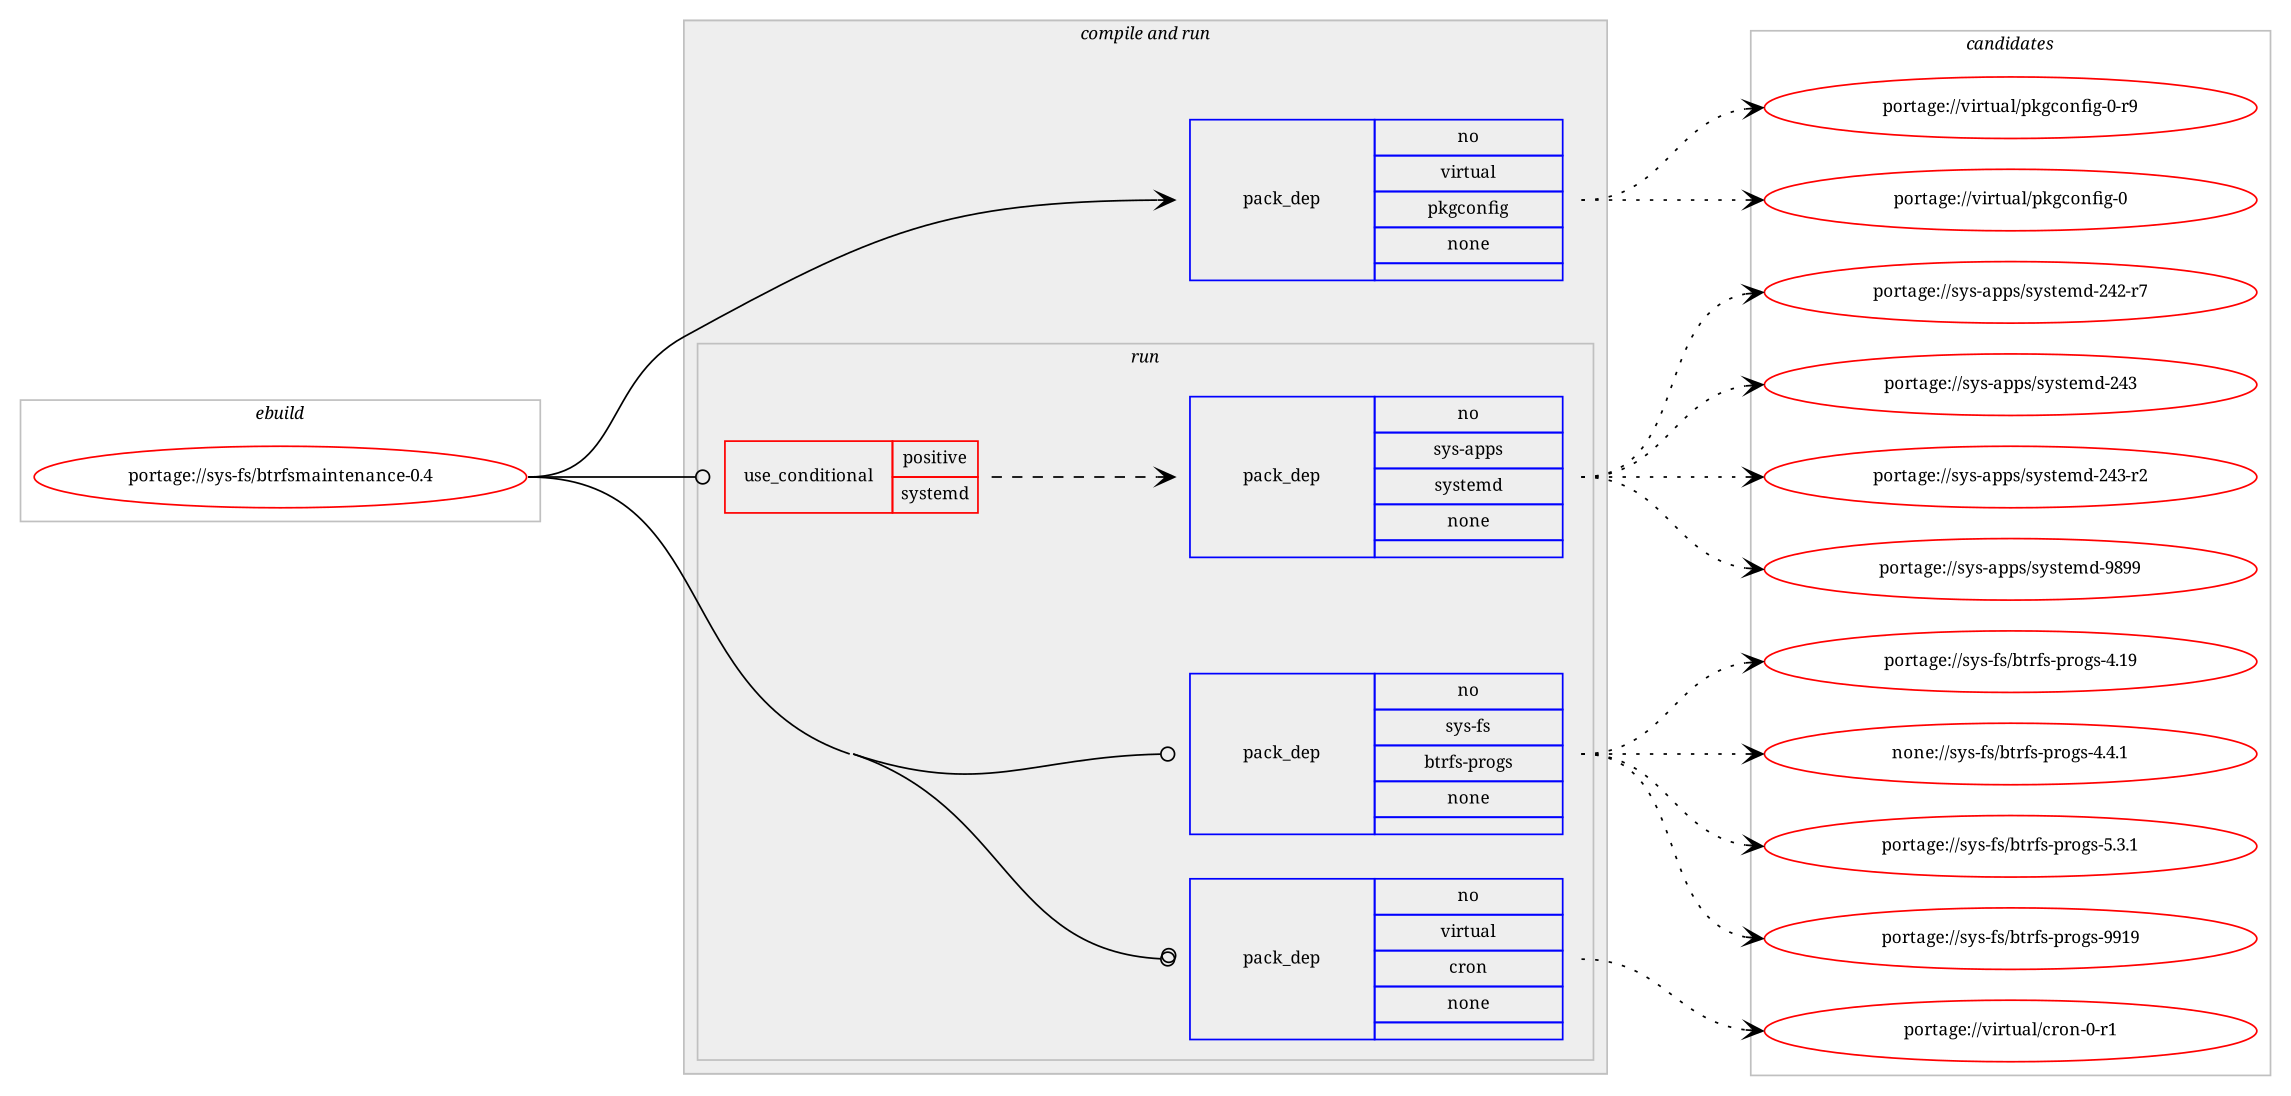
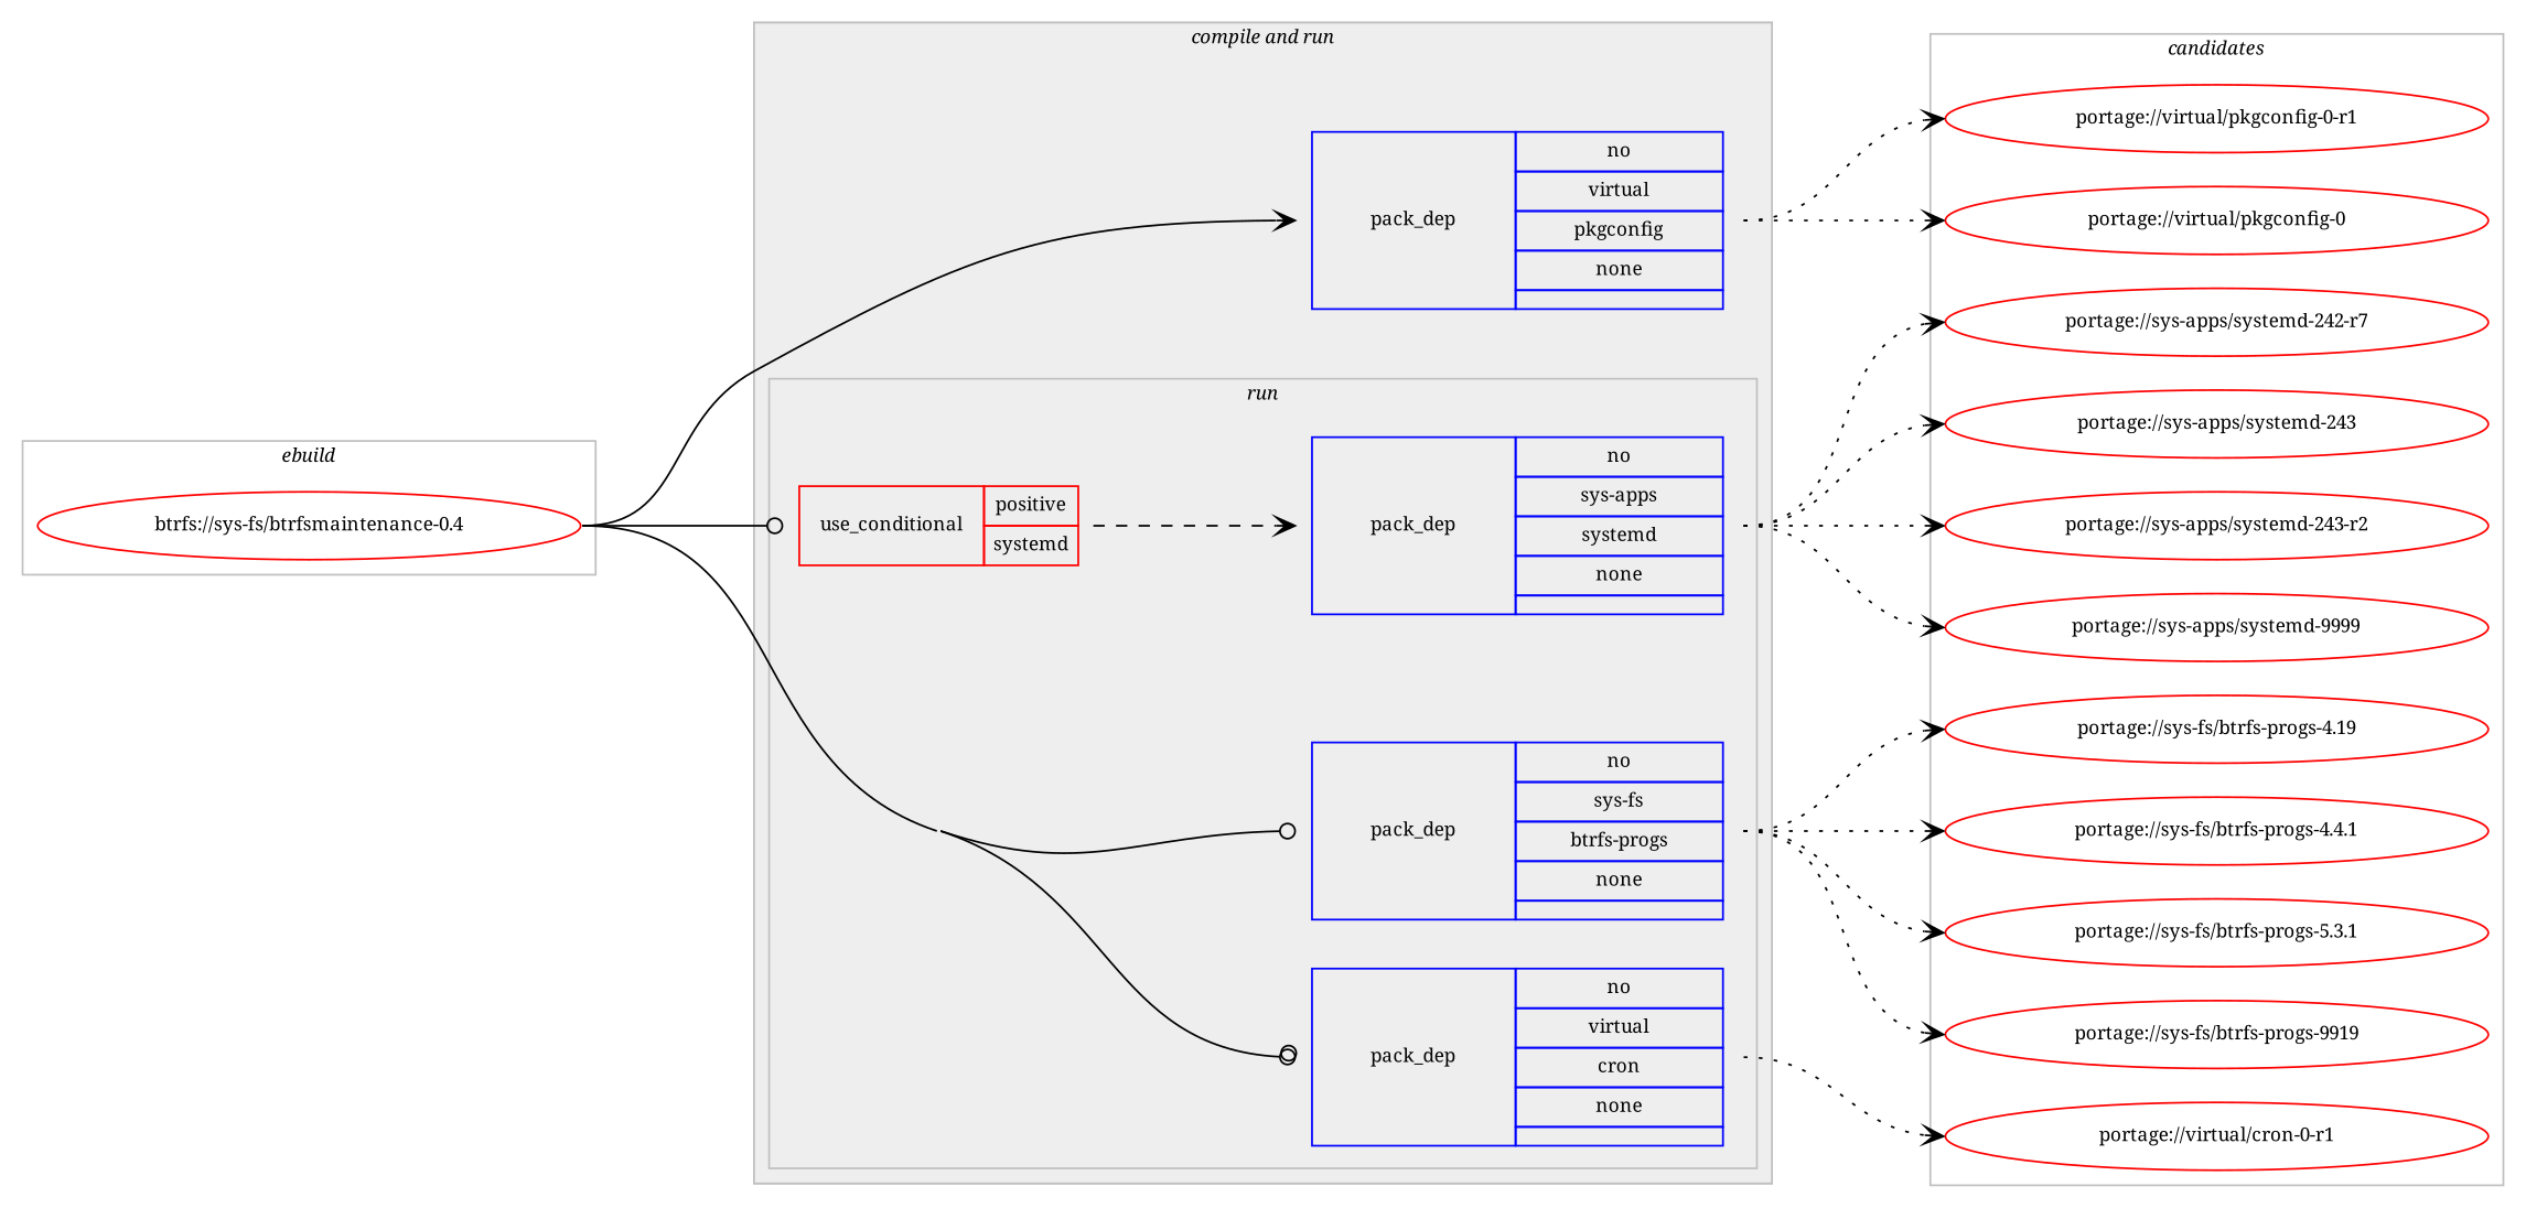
  digraph {
    compound=true
    concentrate=true
    fontname="Noto Serif"
    fontsize=10
    newrank=true
    rankdir=LR
    ranksep=1.5
    node [color=red fontname="Noto Serif" fontsize=10]
    edge [arrowhead=vee fontname="Noto Serif" headport=w style=dotted tailport=e weight=100]
-   n1 [label="portage://sys-fs/btrfsmaintenance-0.4" width=4]
+   n1 [label="btrfs://sys-fs/btrfsmaintenance-0.4" width=4]
    n2 [color=blue label=<<TABLE BORDER="0" CELLBORDER="1" CELLSPACING="0" CELLPADDING="4" WIDTH="220"><TR><TD ROWSPAN="6" CELLPADDING="30">pack_dep</TD></TR><TR><TD WIDTH="110">no</TD></TR><TR><TD>virtual</TD></TR><TR><TD>pkgconfig</TD></TR><TR><TD>none</TD></TR><TR><TD></TD></TR></TABLE>> shape=none]
    n3 [color=blue label=<<TABLE BORDER="0" CELLBORDER="1" CELLSPACING="0" CELLPADDING="4" WIDTH="220"><TR><TD ROWSPAN="6" CELLPADDING="30">pack_dep</TD></TR><TR><TD WIDTH="110">no</TD></TR><TR><TD>sys-apps</TD></TR><TR><TD>systemd</TD></TR><TR><TD>none</TD></TR><TR><TD></TD></TR></TABLE>> shape=none]
    n4 [label=<<TABLE BORDER="0" CELLBORDER="1" CELLSPACING="0" CELLPADDING="4"><TR><TD ROWSPAN="3" CELLPADDING="10">use_conditional</TD></TR><TR><TD>positive</TD></TR><TR><TD>systemd</TD></TR></TABLE>> shape=none]
    n5 [color=blue label=<<TABLE BORDER="0" CELLBORDER="1" CELLSPACING="0" CELLPADDING="4" WIDTH="220"><TR><TD ROWSPAN="6" CELLPADDING="30">pack_dep</TD></TR><TR><TD WIDTH="110">no</TD></TR><TR><TD>sys-fs</TD></TR><TR><TD>btrfs-progs</TD></TR><TR><TD>none</TD></TR><TR><TD></TD></TR></TABLE>> shape=none]
    n6 [color=blue label=<<TABLE BORDER="0" CELLBORDER="1" CELLSPACING="0" CELLPADDING="4" WIDTH="220"><TR><TD ROWSPAN="6" CELLPADDING="30">pack_dep</TD></TR><TR><TD WIDTH="110">no</TD></TR><TR><TD>virtual</TD></TR><TR><TD>cron</TD></TR><TR><TD>none</TD></TR><TR><TD></TD></TR></TABLE>> shape=none]
-   n7 [label="portage://virtual/pkgconfig-0-r9" width=4]
+   n7 [label="portage://virtual/pkgconfig-0-r1" width=4]
    n8 [label="portage://virtual/pkgconfig-0" width=4]
    n9 [label="portage://sys-apps/systemd-242-r7" width=4]
    n10 [label="portage://sys-apps/systemd-243" width=4]
    n11 [label="portage://sys-apps/systemd-243-r2" width=4]
-   n12 [label="portage://sys-apps/systemd-9899" width=4]
+   n12 [label="portage://sys-apps/systemd-9999" width=4]
    n13 [label="portage://sys-fs/btrfs-progs-4.19" width=4]
-   n14 [label="none://sys-fs/btrfs-progs-4.4.1" width=4]
+   n14 [label="portage://sys-fs/btrfs-progs-4.4.1" width=4]
    n15 [label="portage://sys-fs/btrfs-progs-5.3.1" width=4]
    n16 [label="portage://sys-fs/btrfs-progs-9919" width=4]
    n17 [label="portage://virtual/cron-0-r1" width=4]
    subgraph cluster_1 {
      color=gray
      label=<<i>ebuild</i>>
      rank=same
      n1
    }
    subgraph cluster_2 {
      color=gray
      label=<<i>dependencies</i>>
      subgraph cluster_3 {
        color=gray
        fillcolor="#eeeeee"
        label=<<i>compile</i>>
        style=filled
        subgraph sub_4 {
          color=gray
          fillcolor="#eeeeee"
          label=<<i>compile</i>>
          style=filled
          n2
        }
      }
      subgraph cluster_5 {
        color=gray
        fillcolor="#eeeeee"
        label=<<i>compile and run</i>>
        style=filled
      }
      subgraph cluster_6 {
        color=gray
        fillcolor="#eeeeee"
        label=<<i>run</i>>
        style=filled
        subgraph sub_7 {
          color=gray
          fillcolor="#eeeeee"
          label=<<i>run</i>>
          style=filled
          n4
          subgraph sub_8 {
            color=gray
            fillcolor="#eeeeee"
            label=<<i>run</i>>
            style=filled
            n3
          }
        }
        subgraph sub_9 {
          color=gray
          fillcolor="#eeeeee"
          label=<<i>run</i>>
          style=filled
          n5
        }
        subgraph sub_10 {
          color=gray
          fillcolor="#eeeeee"
          label=<<i>run</i>>
          style=filled
          n6
        }
      }
    }
    subgraph cluster_11 {
      color=gray
      label=<<i>candidates</i>>
      rank=same
      subgraph sub_12 {
        color=black
        label=<<i>candidates</i>>
        nodesep=1
        rank=same
        n7
        n8
      }
      subgraph sub_13 {
        color=black
        label=<<i>candidates</i>>
        nodesep=1
        rank=same
        n9
        n10
        n11
        n12
      }
      subgraph sub_14 {
        color=black
        label=<<i>candidates</i>>
        nodesep=1
        rank=same
        n13
        n14
        n15
        n16
      }
      subgraph sub_15 {
        color=black
        label=<<i>candidates</i>>
        nodesep=1
        rank=same
        n17
      }
    }
    n1 -> n2 [style=solid weight=20]
    n1 -> n4 [arrowhead=odot style=solid weight=20]
    n1 -> n5 [arrowhead=odot style=solid weight=20]
    n1 -> n6 [arrowhead=odot style=solid weight=20]
    n2 -> n7
    n2 -> n8
    n3 -> n9
    n3 -> n10
    n3 -> n11
    n3 -> n12
    n4 -> n3 [style=dashed weight=20]
    n5 -> n13
    n5 -> n14
    n5 -> n15
    n5 -> n16
    n6 -> n17
  }
